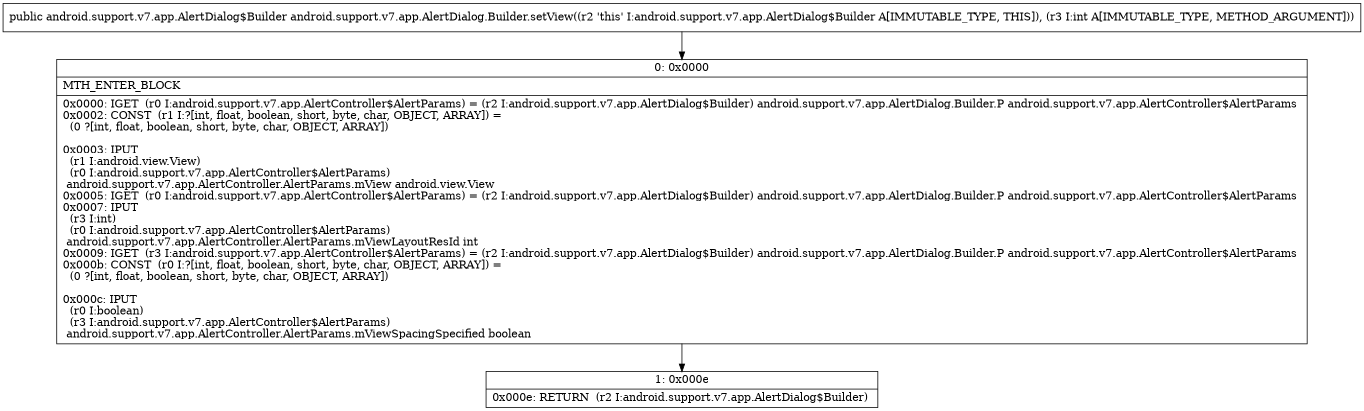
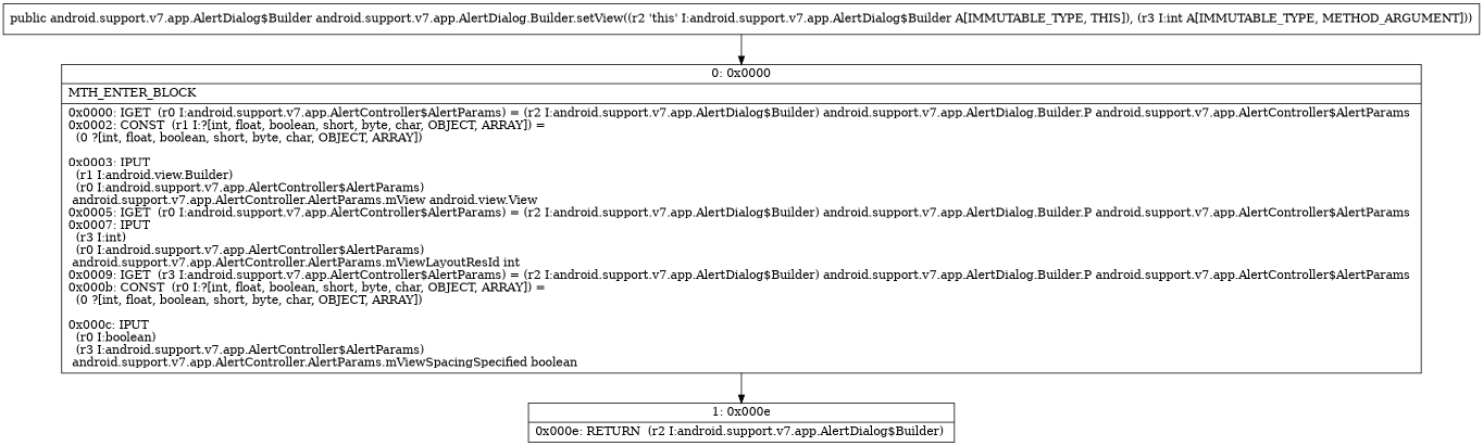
  digraph {
    node [shape=record]
-   n1 [label="{0\:\ 0x0000|MTH_ENTER_BLOCK\l|0x0000: IGET  (r0 I:android.support.v7.app.AlertController$AlertParams) = (r2 I:android.support.v7.app.AlertDialog$Builder) android.support.v7.app.AlertDialog.Builder.P android.support.v7.app.AlertController$AlertParams \l0x0002: CONST  (r1 I:?[int, float, boolean, short, byte, char, OBJECT, ARRAY]) = \l  (0 ?[int, float, boolean, short, byte, char, OBJECT, ARRAY])\l \l0x0003: IPUT  \l  (r1 I:android.view.View)\l  (r0 I:android.support.v7.app.AlertController$AlertParams)\l android.support.v7.app.AlertController.AlertParams.mView android.view.View \l0x0005: IGET  (r0 I:android.support.v7.app.AlertController$AlertParams) = (r2 I:android.support.v7.app.AlertDialog$Builder) android.support.v7.app.AlertDialog.Builder.P android.support.v7.app.AlertController$AlertParams \l0x0007: IPUT  \l  (r3 I:int)\l  (r0 I:android.support.v7.app.AlertController$AlertParams)\l android.support.v7.app.AlertController.AlertParams.mViewLayoutResId int \l0x0009: IGET  (r3 I:android.support.v7.app.AlertController$AlertParams) = (r2 I:android.support.v7.app.AlertDialog$Builder) android.support.v7.app.AlertDialog.Builder.P android.support.v7.app.AlertController$AlertParams \l0x000b: CONST  (r0 I:?[int, float, boolean, short, byte, char, OBJECT, ARRAY]) = \l  (0 ?[int, float, boolean, short, byte, char, OBJECT, ARRAY])\l \l0x000c: IPUT  \l  (r0 I:boolean)\l  (r3 I:android.support.v7.app.AlertController$AlertParams)\l android.support.v7.app.AlertController.AlertParams.mViewSpacingSpecified boolean \l}"]
+   n1 [label="{0\:\ 0x0000|MTH_ENTER_BLOCK\l|0x0000: IGET  (r0 I:android.support.v7.app.AlertController$AlertParams) = (r2 I:android.support.v7.app.AlertDialog$Builder) android.support.v7.app.AlertDialog.Builder.P android.support.v7.app.AlertController$AlertParams \l0x0002: CONST  (r1 I:?[int, float, boolean, short, byte, char, OBJECT, ARRAY]) = \l  (0 ?[int, float, boolean, short, byte, char, OBJECT, ARRAY])\l \l0x0003: IPUT  \l  (r1 I:android.view.Builder)\l  (r0 I:android.support.v7.app.AlertController$AlertParams)\l android.support.v7.app.AlertController.AlertParams.mView android.view.View \l0x0005: IGET  (r0 I:android.support.v7.app.AlertController$AlertParams) = (r2 I:android.support.v7.app.AlertDialog$Builder) android.support.v7.app.AlertDialog.Builder.P android.support.v7.app.AlertController$AlertParams \l0x0007: IPUT  \l  (r3 I:int)\l  (r0 I:android.support.v7.app.AlertController$AlertParams)\l android.support.v7.app.AlertController.AlertParams.mViewLayoutResId int \l0x0009: IGET  (r3 I:android.support.v7.app.AlertController$AlertParams) = (r2 I:android.support.v7.app.AlertDialog$Builder) android.support.v7.app.AlertDialog.Builder.P android.support.v7.app.AlertController$AlertParams \l0x000b: CONST  (r0 I:?[int, float, boolean, short, byte, char, OBJECT, ARRAY]) = \l  (0 ?[int, float, boolean, short, byte, char, OBJECT, ARRAY])\l \l0x000c: IPUT  \l  (r0 I:boolean)\l  (r3 I:android.support.v7.app.AlertController$AlertParams)\l android.support.v7.app.AlertController.AlertParams.mViewSpacingSpecified boolean \l}"]
    n2 [label="{1\:\ 0x000e|0x000e: RETURN  (r2 I:android.support.v7.app.AlertDialog$Builder) \l}"]
    n3 [label="{public android.support.v7.app.AlertDialog$Builder android.support.v7.app.AlertDialog.Builder.setView((r2 'this' I:android.support.v7.app.AlertDialog$Builder A[IMMUTABLE_TYPE, THIS]), (r3 I:int A[IMMUTABLE_TYPE, METHOD_ARGUMENT])) }"]
    n1 -> n2
    n3 -> n1
  }
